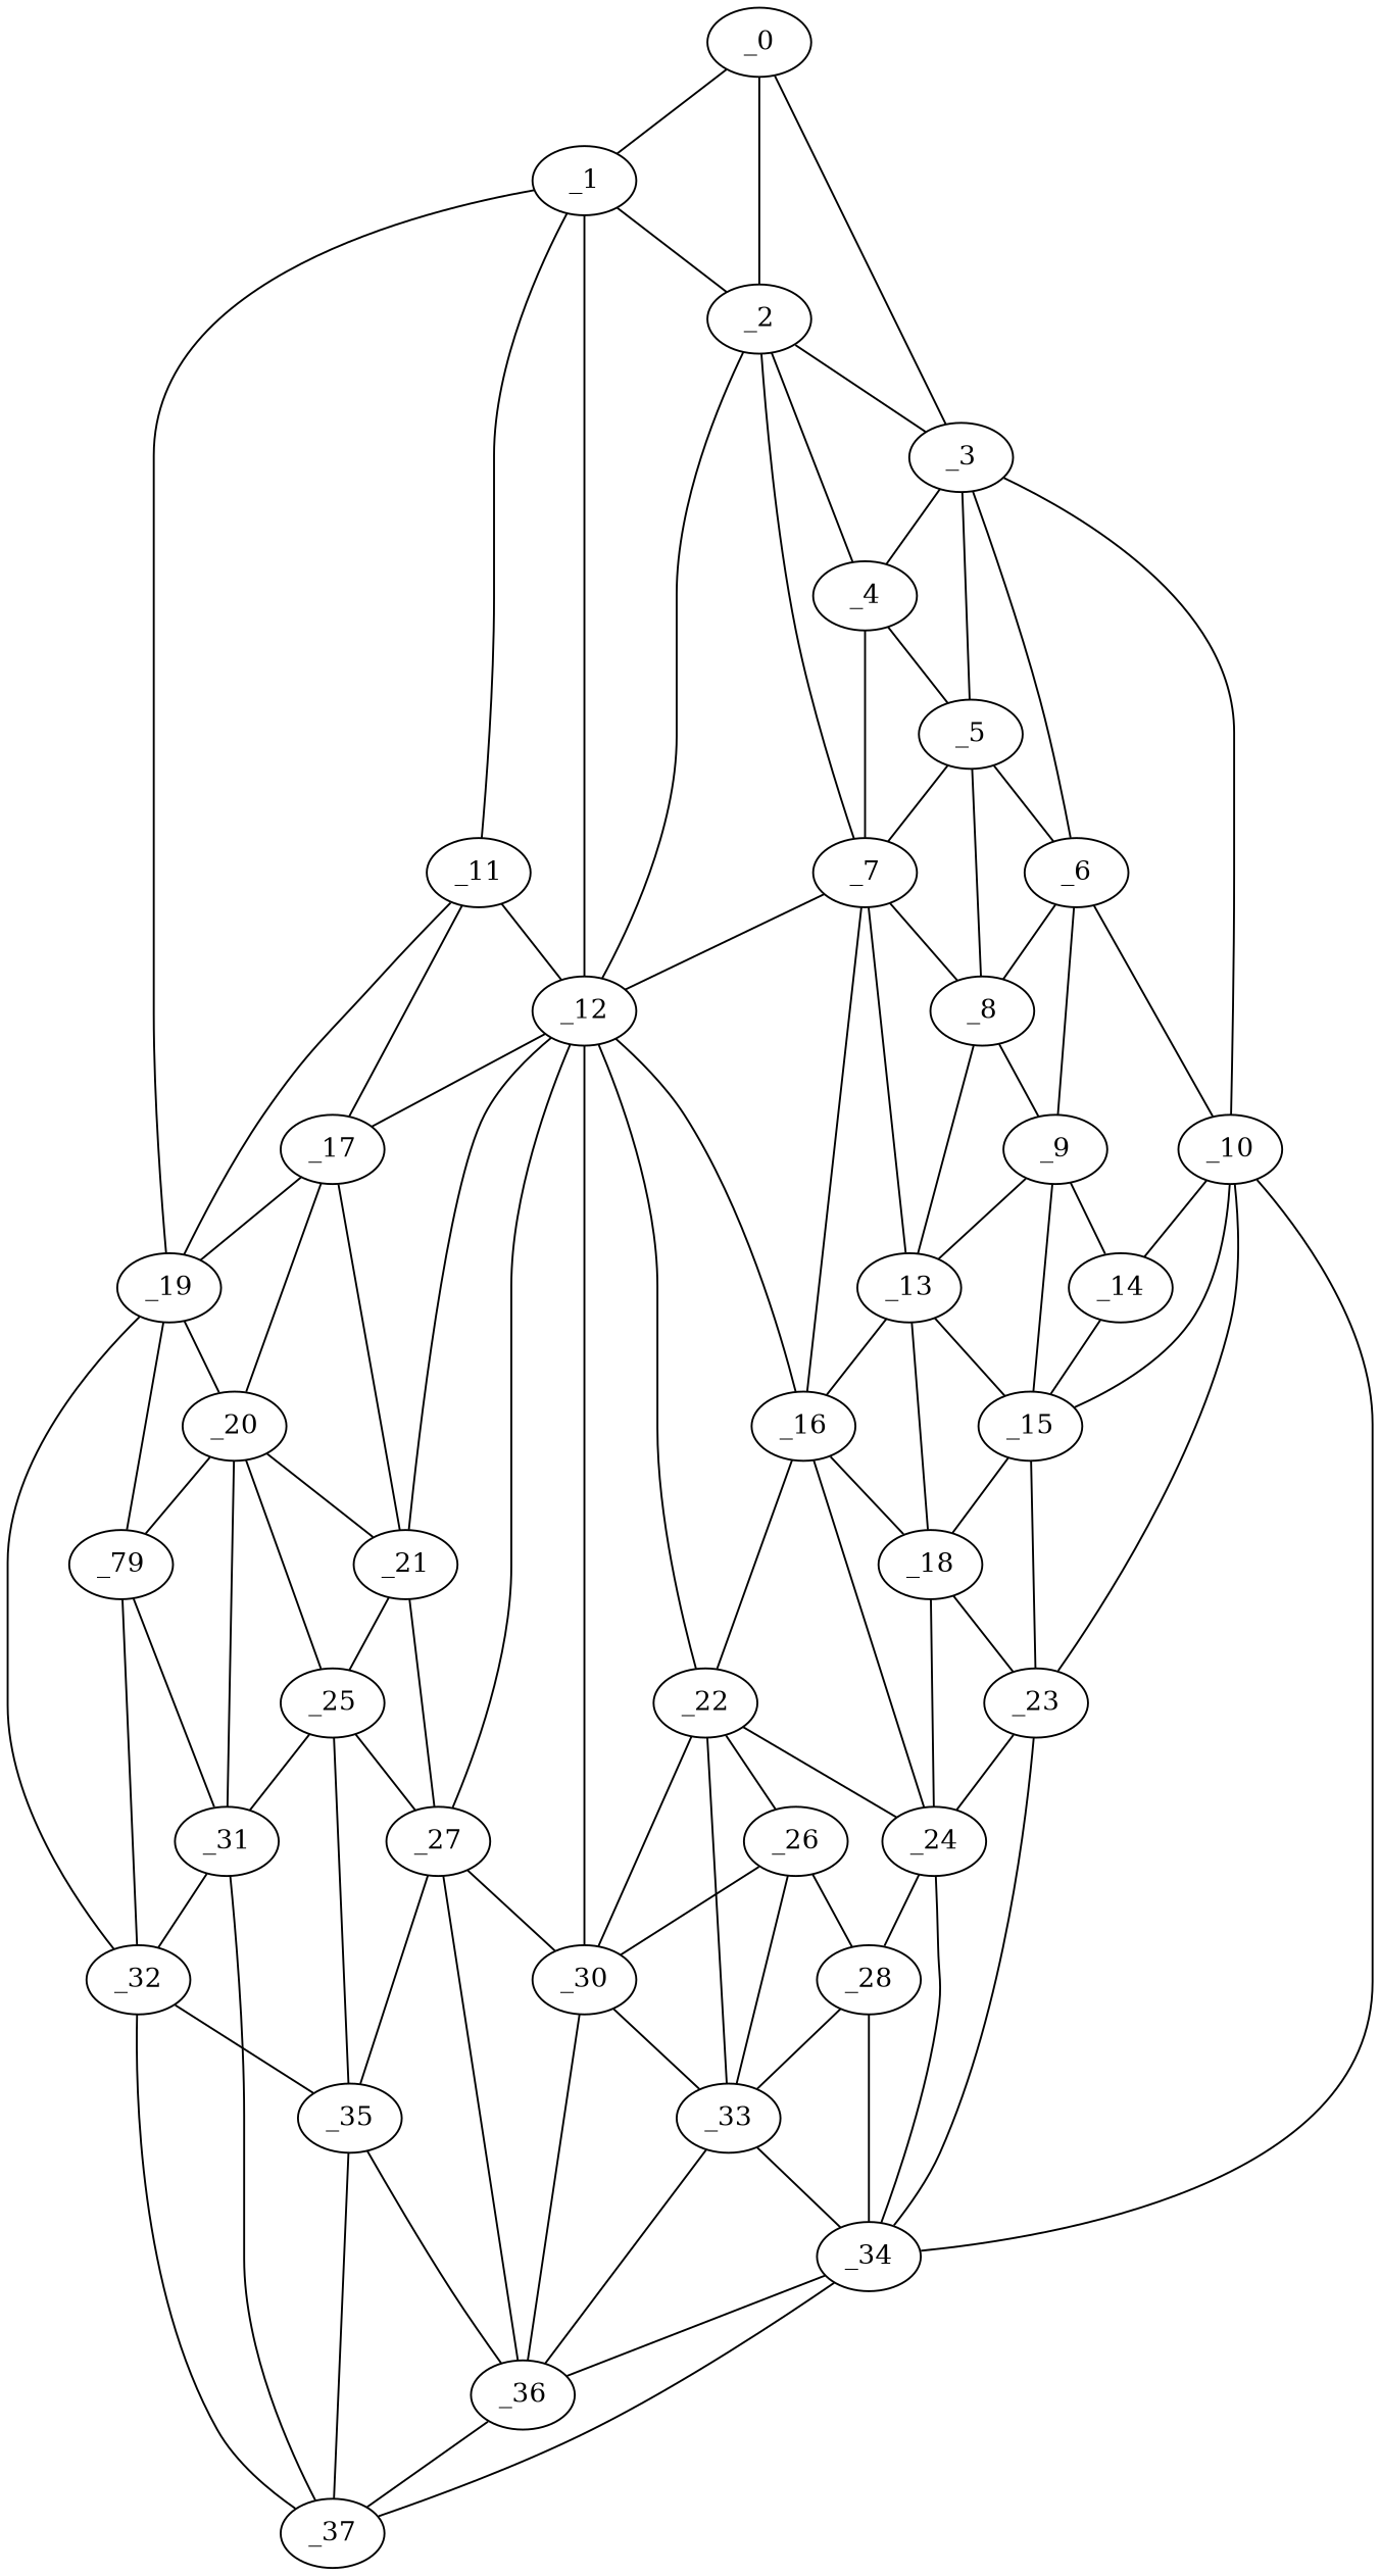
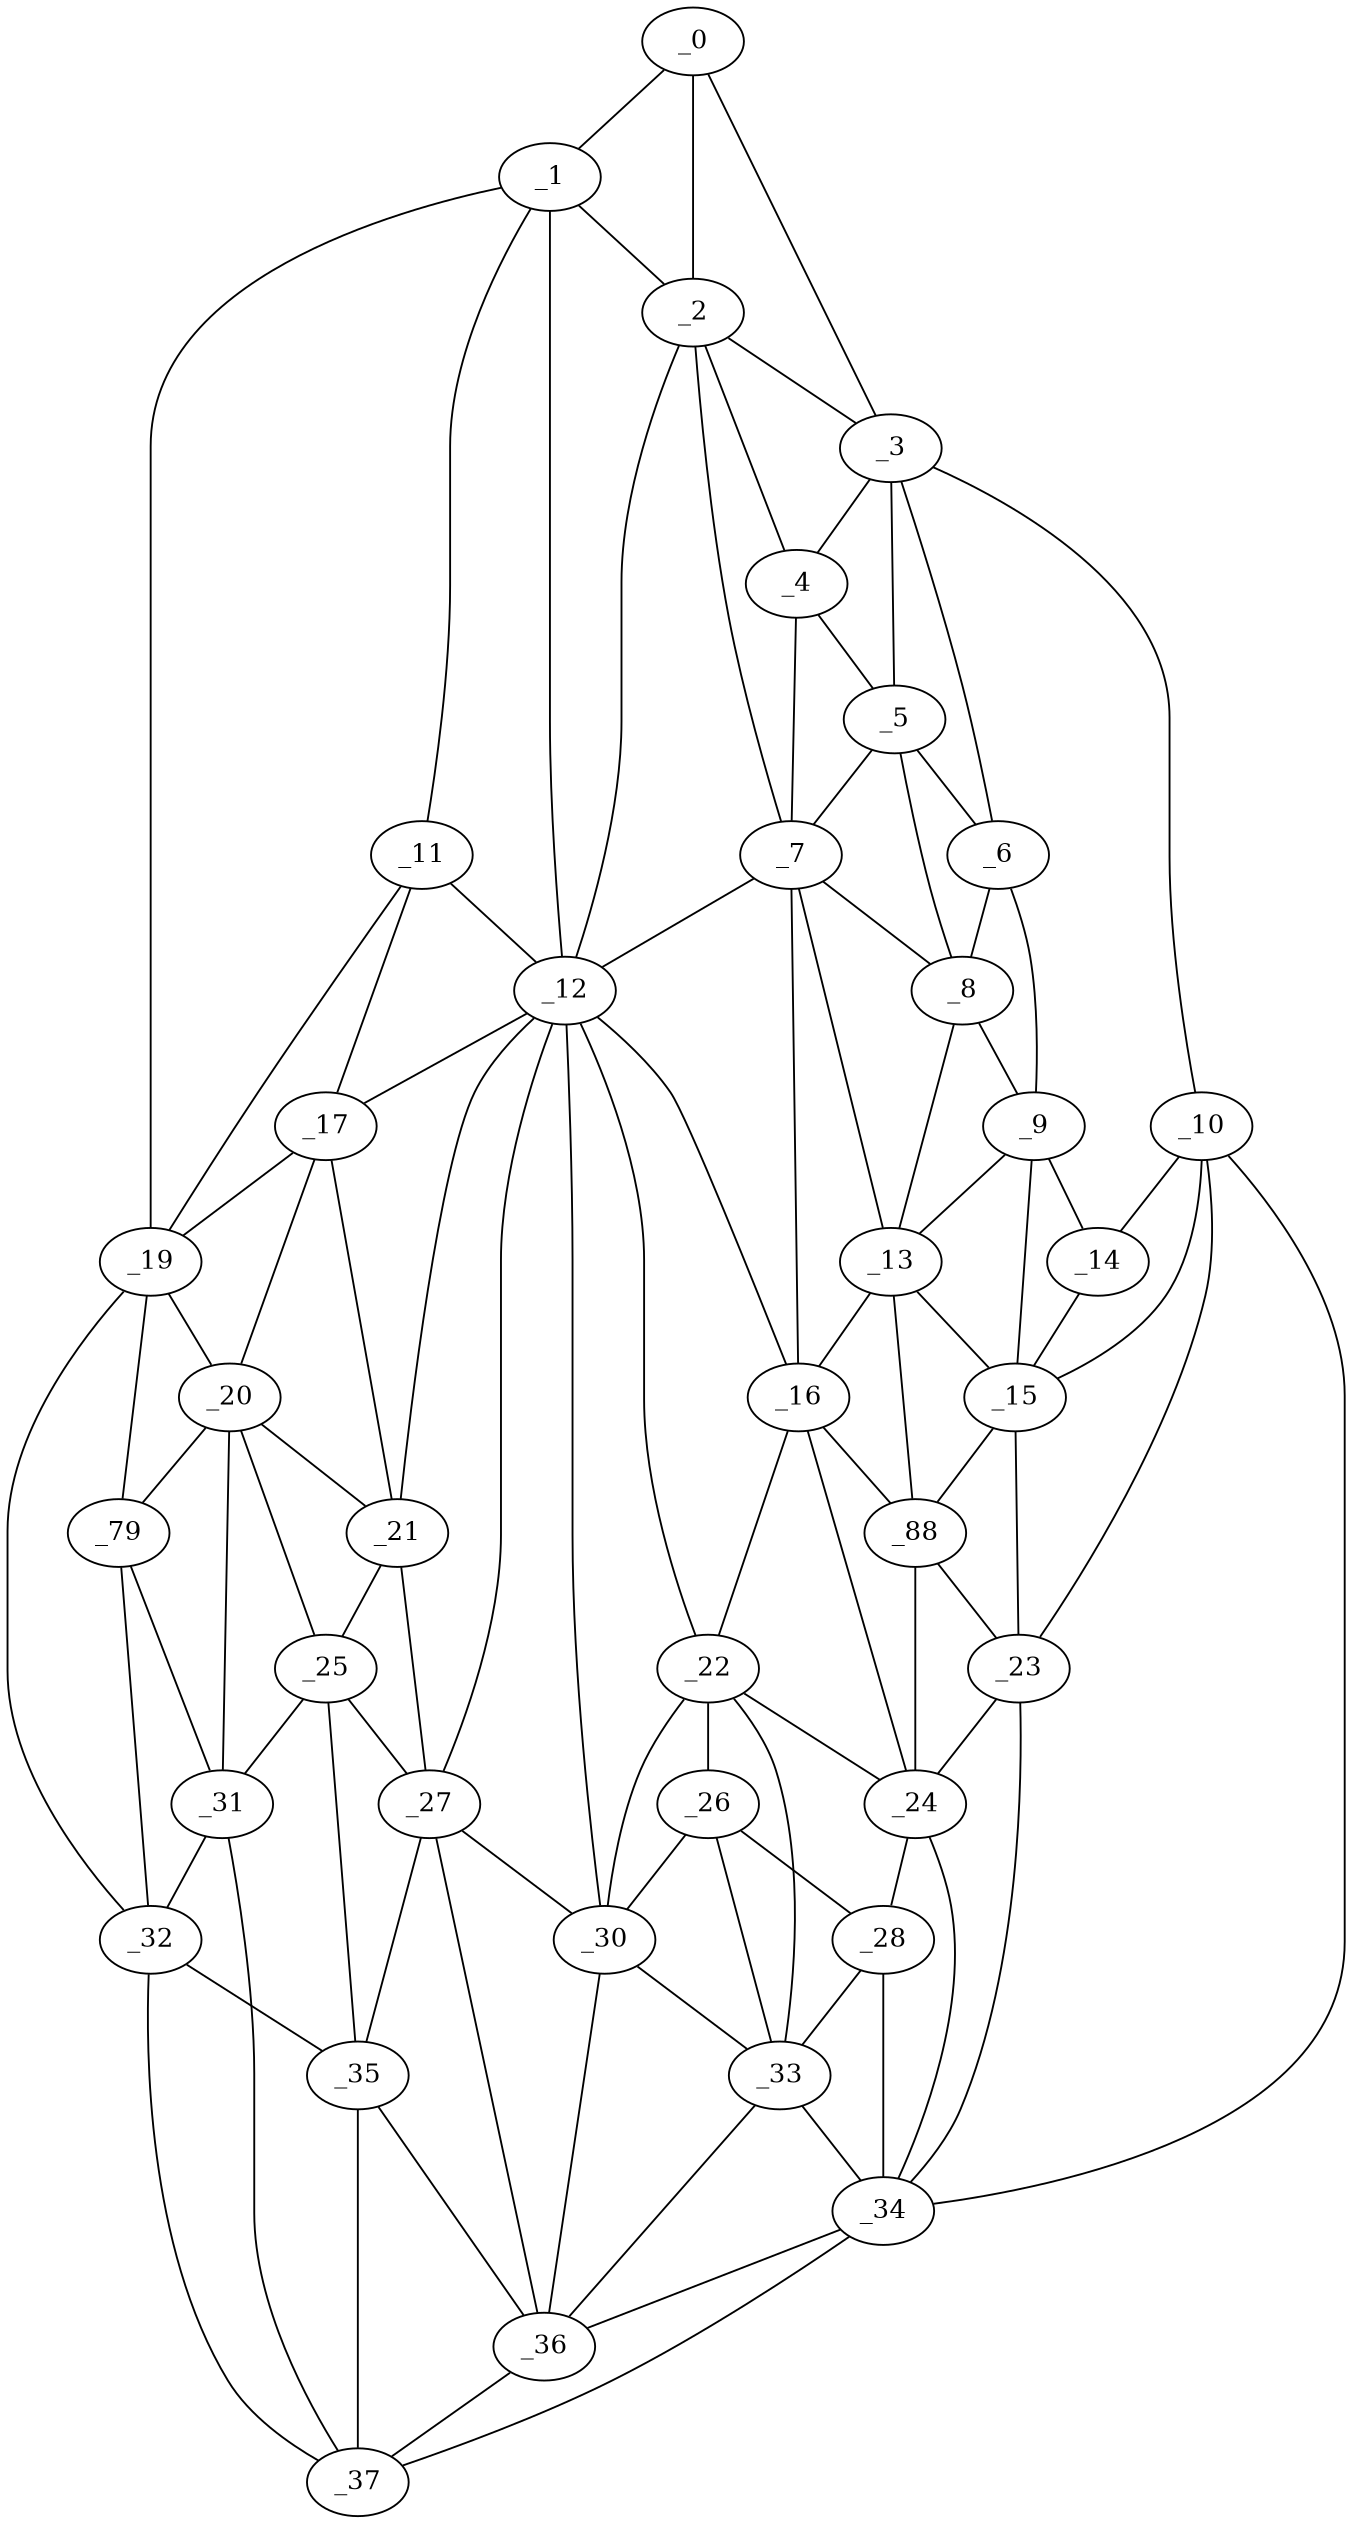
  graph {
    node [x=55 y=73]
    edge [valence=2]
    _0 [x=20 y=74]
    _1 [x=21 y=68]
    _2 [x=25 y=81]
    _3 [x=29 y=99]
    _11 [y=38]
    _12 [y=47]
    _19 [x=76 y=2]
    _4 [x=31 y=93]
    _7 [x=44 y=93]
    _5 [x=40 y=101]
    _6 [x=42 y=111]
    _10 [x=53 y=125]
    _17 [x=68 y=30]
    _16 [x=66 y=86]
    _21 [x=78 y=31]
    _22 [x=82]
    _27 [x=92 y=42]
    _30 [x=94 y=56]
    _20 [x=77 y=13]
    n20 [label=_79 x=94 y=9]
    _32 [x=100 y=6]
    _8 [x=46 y=102]
    _13 [x=57 y=92]
    _9 [x=48 y=108]
    _14 [x=57 y=115]
    _15 [x=63 y=112]
    _23 [x=82 y=101]
    _34 [x=101 y=98]
-   _18 [x=74 y=100]
+   _18 [x=74 y=100 label=_88]
    _24 [x=88 y=97]
    _25 [x=90 y=33]
    _26 [x=91]
    _33 [x=101]
    _36 [x=108 y=51]
    _35 [x=102 y=36]
    _31 [x=98 y=18]
    _37 [x=114 y=39]
    _28 [x=93 y=84]
    _0 -- _1 [valence=1]
    _0 -- _2
    _0 -- _3 [valence=1]
    _1 -- _2 [valence=1]
    _1 -- _11 [valence=1]
    _1 -- _12
    _1 -- _19 [valence=1]
    _2 -- _3
    _2 -- _12
    _2 -- _4
    _2 -- _7 [valence=1]
    _3 -- _4 [valence=1]
    _3 -- _5
    _3 -- _6
    _3 -- _10 [valence=1]
    _11 -- _12 [valence=1]
    _11 -- _19
    _11 -- _17
    _12 -- _17
    _12 -- _16
    _12 -- _21
    _12 -- _22
    _12 -- _27 [valence=1]
    _12 -- _30
    _19 -- _20
    _19 -- n20
    _19 -- _32 [valence=1]
    _4 -- _7 [valence=1]
    _4 -- _5
    _7 -- _12
    _7 -- _16
    _7 -- _8
    _7 -- _13
    _5 -- _7 [valence=1]
    _5 -- _6
    _5 -- _8
-   _6 -- _10 [valence=1]
    _6 -- _8 [valence=1]
    _6 -- _9
    _10 -- _14
    _10 -- _15
    _10 -- _23
    _10 -- _34 [valence=1]
    _17 -- _19 [valence=1]
    _17 -- _21
    _17 -- _20
    _16 -- _22 [valence=1]
    _16 -- _18 [valence=1]
    _16 -- _24
    _21 -- _27 [valence=1]
    _21 -- _25
    _22 -- _30 [valence=1]
    _22 -- _24
    _22 -- _26
    _22 -- _33
    _27 -- _30
    _27 -- _36
    _27 -- _35
    _30 -- _33
    _30 -- _36 [valence=1]
    _20 -- _21
    _20 -- n20
    _20 -- _25
    _20 -- _31
    n20 -- _32 [valence=1]
    n20 -- _31 [valence=1]
    _32 -- _35 [valence=1]
    _32 -- _37 [valence=1]
    _8 -- _13 [valence=1]
    _8 -- _9 [valence=1]
    _13 -- _16
    _13 -- _15
    _13 -- _18
    _9 -- _13 [valence=1]
    _9 -- _14 [valence=1]
    _9 -- _15
    _14 -- _15 [valence=1]
    _15 -- _23
    _15 -- _18 [valence=1]
    _23 -- _34
    _23 -- _24
    _34 -- _36 [valence=1]
    _34 -- _37 [valence=1]
    _18 -- _23 [valence=1]
    _18 -- _24
    _24 -- _34
    _24 -- _28
    _25 -- _27
    _25 -- _35
    _25 -- _31 [valence=1]
    _26 -- _30
    _26 -- _33
    _26 -- _28
    _33 -- _34
    _33 -- _36 [valence=1]
    _36 -- _37 [valence=1]
    _35 -- _36
    _35 -- _37
    _31 -- _32
    _31 -- _37 [valence=1]
    _28 -- _34 [valence=1]
    _28 -- _33
  }
